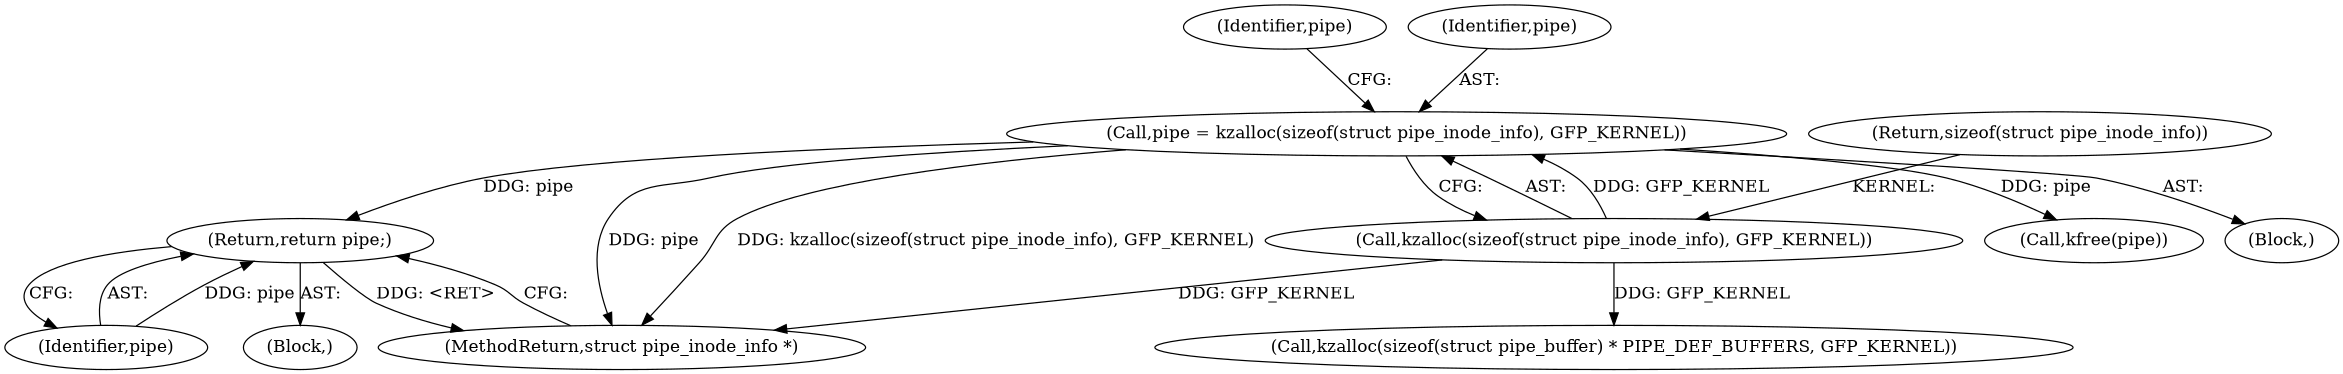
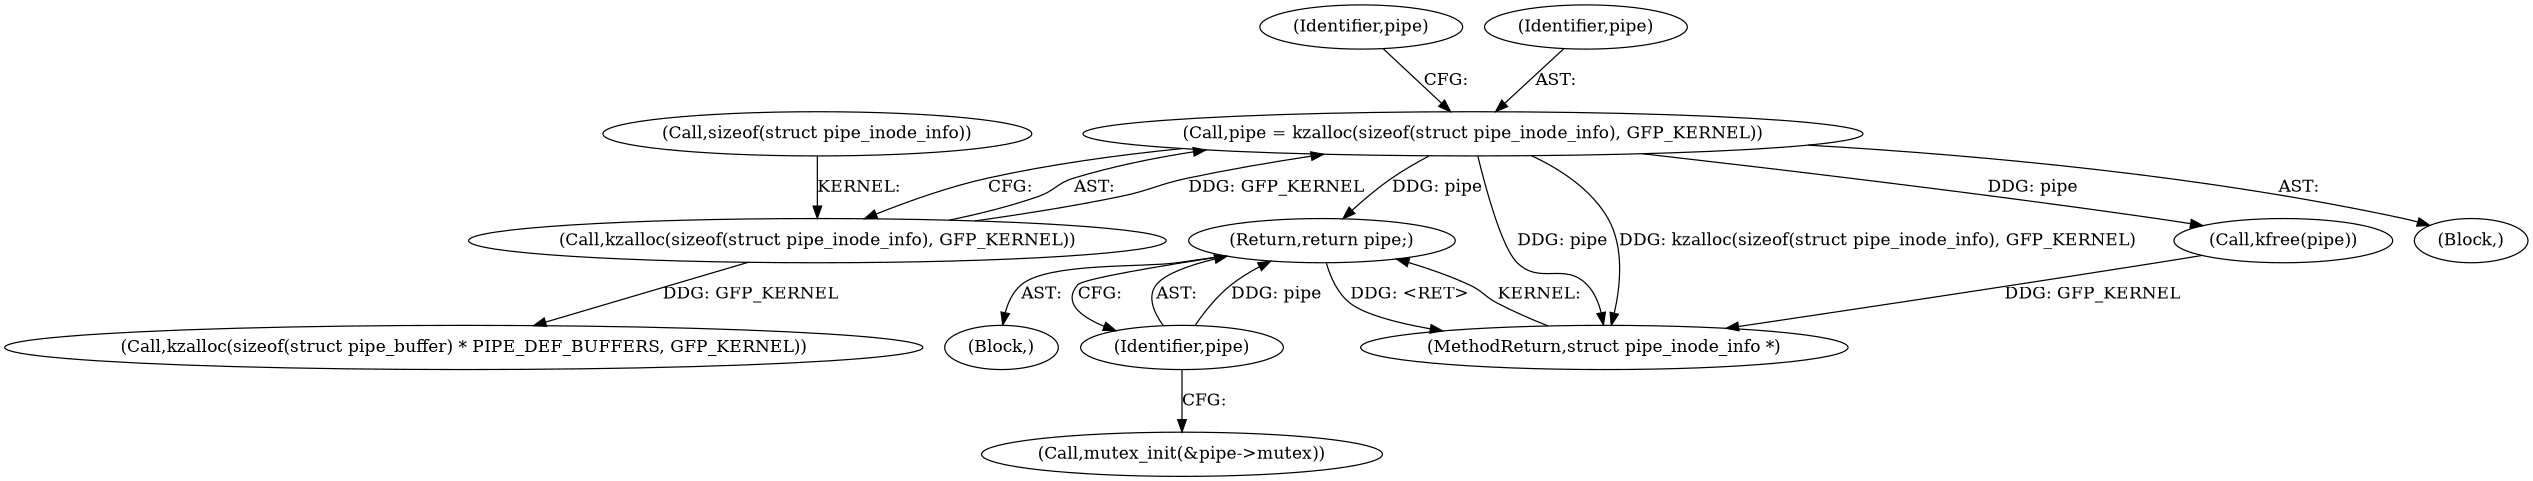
  digraph {
    n1 [label="(Return,return pipe;)"]
    n2 [label="(Identifier,pipe)"]
    n3 [label="(Block,)"]
    n4 [label="(MethodReturn,struct pipe_inode_info *)"]
+   n5 [label="(Call,mutex_init(&pipe->mutex))"]
    n6 [label="(Call,pipe = kzalloc(sizeof(struct pipe_inode_info), GFP_KERNEL))"]
    n7 [label="(Call,kzalloc(sizeof(struct pipe_inode_info), GFP_KERNEL))"]
    n8 [label="(Call,kfree(pipe))"]
    n9 [label="(Block,)"]
    n10 [label="(Call,kzalloc(sizeof(struct pipe_buffer) * PIPE_DEF_BUFFERS, GFP_KERNEL))"]
-   n11 [label="(Return,sizeof(struct pipe_inode_info))"]
+   n11 [label="(Call,sizeof(struct pipe_inode_info))"]
    n12 [label="(Identifier,pipe)"]
    n13 [label="(Identifier,pipe)"]
    n1 -> n2 [label="CFG: "]
    n1 -> n3 [label="AST: "]
    n1 -> n4 [label="DDG: <RET>"]
    n2 -> n1 [label="AST: "]
    n2 -> n1 [label="DDG: pipe"]
-   n4 -> n1 [label="CFG: "]
+   n2 -> n5 [label="CFG: "]
+   n4 -> n1 [label="KERNEL: "]
    n6 -> n1 [label="DDG: pipe"]
    n6 -> n4 [label="DDG: pipe"]
    n6 -> n4 [label="DDG: kzalloc(sizeof(struct pipe_inode_info), GFP_KERNEL)"]
    n6 -> n7 [label="CFG: "]
    n6 -> n8 [label="DDG: pipe"]
    n6 -> n9 [label="AST: "]
-   n7 -> n4 [label="DDG: GFP_KERNEL"]
+   n8 -> n4 [label="DDG: GFP_KERNEL"]
    n7 -> n6 [label="AST: "]
    n7 -> n6 [label="DDG: GFP_KERNEL"]
    n7 -> n10 [label="DDG: GFP_KERNEL"]
    n11 -> n7 [label="KERNEL: "]
    n12 -> n6 [label="CFG: "]
    n13 -> n6 [label="AST: "]
  }
